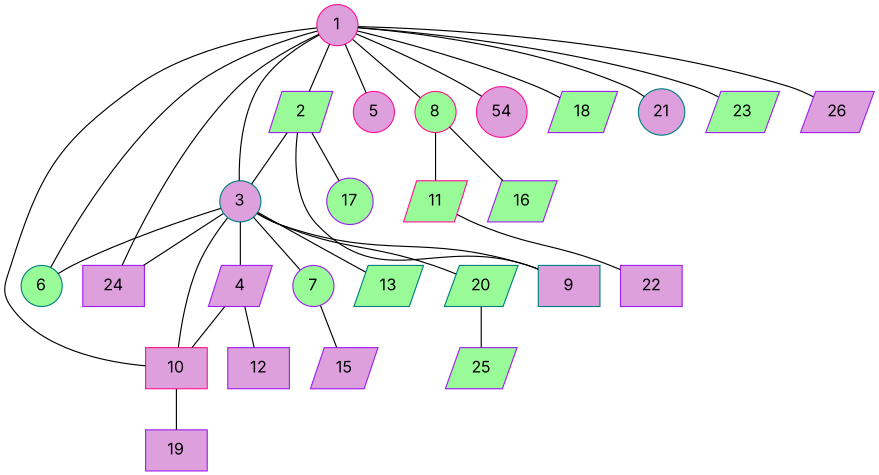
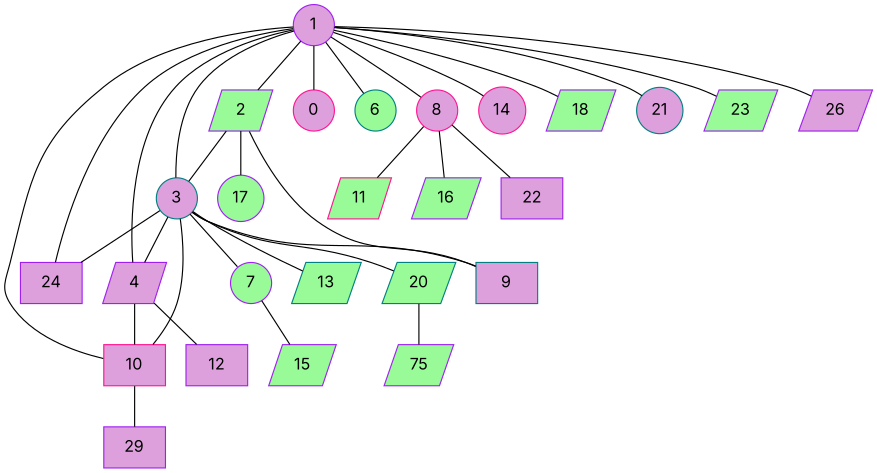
  graph {
    fontname=Inter
    node [color=purple fillcolor=plum fontname=Inter shape=parallelogram style=filled]
    edge [fontname=Inter weight=1.0]
-   1 [color=deeppink shape=circle]
+   1 [shape=circle]
    2 [fillcolor=palegreen]
    3 [color=teal shape=circle]
    4
-   5 [color=deeppink shape=circle]
+   5 [color=deeppink shape=circle label=0]
    6 [color=teal fillcolor=palegreen shape=circle]
-   8 [color=deeppink fillcolor=palegreen shape=circle]
+   8 [color=deeppink shape=circle]
    10 [color=deeppink shape=box]
-   14 [color=deeppink shape=circle label=54]
+   14 [color=deeppink shape=circle]
    18 [fillcolor=palegreen]
    21 [color=teal shape=circle]
    23 [fillcolor=palegreen]
    24 [shape=box]
    26
    9 [color=teal shape=box]
    17 [fillcolor=palegreen shape=circle]
    7 [fillcolor=palegreen shape=circle]
    13 [color=teal fillcolor=palegreen]
    20 [color=teal fillcolor=palegreen]
    12 [shape=box]
    11 [color=deeppink fillcolor=palegreen]
    16 [fillcolor=palegreen]
    22 [shape=box]
-   19 [shape=box]
-   15
-   25 [fillcolor=palegreen]
+   19 [shape=box label=29]
+   15 [fillcolor=palegreen]
+   25 [fillcolor=palegreen label=75]
    1 -- 2 [weight=2.0]
    1 -- 3 [weight=2.0]
+   1 -- 4
    1 -- 5
    1 -- 6
    1 -- 8
    1 -- 10
    1 -- 14
    1 -- 18
    1 -- 21
    1 -- 23
    1 -- 24
    1 -- 26
    2 -- 3
    2 -- 9
    2 -- 17 [weight=2.0]
    3 -- 4 [weight=8.0]
-   3 -- 6
    3 -- 10 [weight=3.0]
    3 -- 24
    3 -- 9
    3 -- 7 [weight=2.0]
    3 -- 13
    3 -- 20 [weight=2.0]
    4 -- 10
    4 -- 12
    8 -- 11
    8 -- 16
-   11 -- 22
+   8 -- 22
    10 -- 19 [weight=2.0]
    7 -- 15
    20 -- 25
  }
